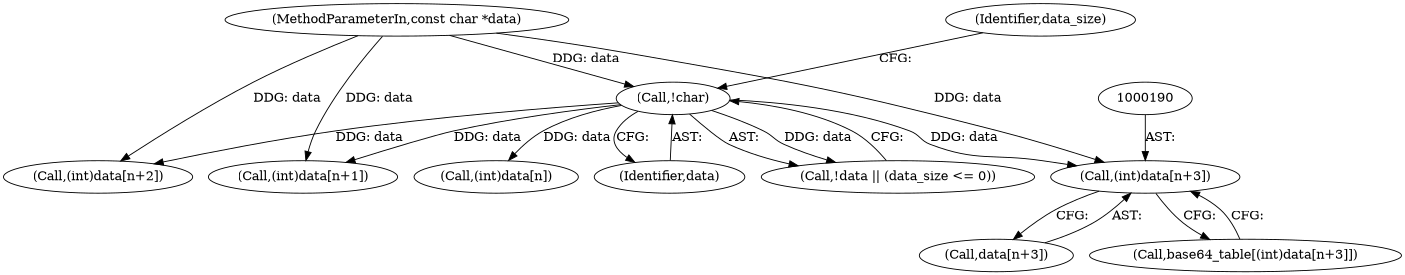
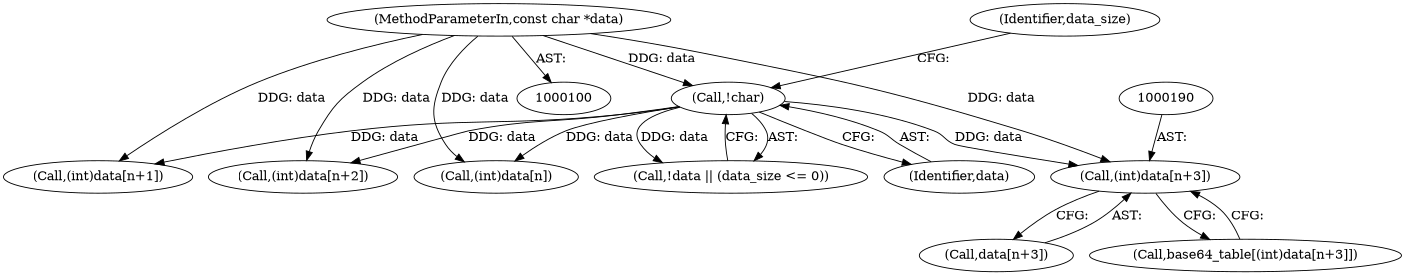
  digraph {
    n1 [label="(Call,(int)data[n+3])"]
    n2 [label="(Call,data[n+3])"]
    n3 [label="(Call,base64_table[(int)data[n+3]])"]
    n4 [label="(Call,!char)"]
    n5 [label="(Identifier,data)"]
    n6 [label="(Call,(int)data[n])"]
    n7 [label="(Call,(int)data[n+1])"]
    n8 [label="(Call,(int)data[n+2])"]
    n9 [label="(Call,!data || (data_size <= 0))"]
    n10 [label="(MethodParameterIn,const char *data)"]
+   1000100
    n12 [label="(Identifier,data_size)"]
    n13 [label=1000190]
    n1 -> n2 [label="CFG: "]
    n1 -> n3 [label="CFG: "]
    n2 -> n1 [label="AST: "]
    n3 -> n1 [label="CFG: "]
    n4 -> n1 [label="DDG: data"]
    n4 -> n5 [label="CFG: "]
    n4 -> n6 [label="DDG: data"]
    n4 -> n7 [label="DDG: data"]
    n4 -> n8 [label="DDG: data"]
    n4 -> n9 [label="AST: "]
    n4 -> n9 [label="DDG: data"]
    n5 -> n4 [label="AST: "]
    n9 -> n4 [label="CFG: "]
    n10 -> n1 [label="DDG: data"]
    n10 -> n4 [label="DDG: data"]
+   n10 -> n6 [label="DDG: data"]
    n10 -> n7 [label="DDG: data"]
    n10 -> n8 [label="DDG: data"]
+   n10 -> 1000100 [label="AST: "]
    n12 -> n4 [label="CFG: "]
    n13 -> n1 [label="AST: "]
  }
